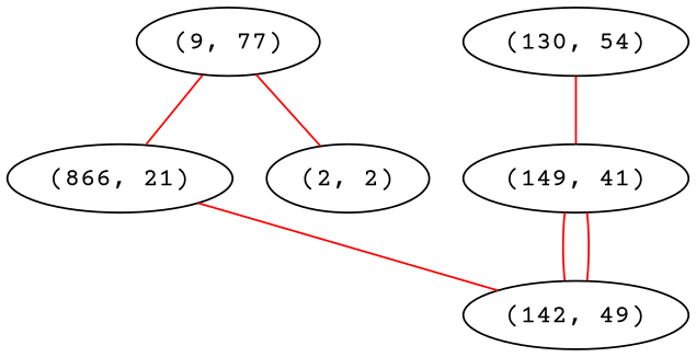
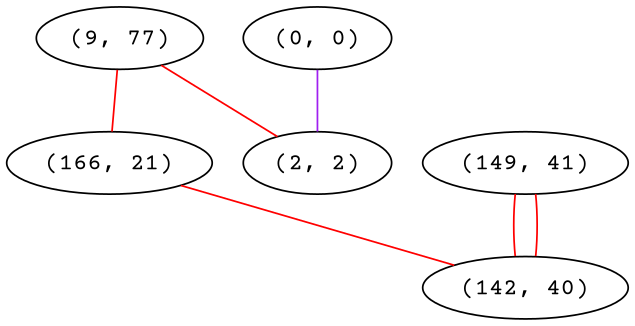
  graph {
    fontname="Courier Prime"
    node [fontname="Courier Prime"]
    edge [color=red fontname="Courier Prime" weight=1]
    "(9, 77)"
-   "(166, 21)" [label="(866, 21)"]
+   "(166, 21)"
    "(2, 2)"
-   "(142, 40)" [label="(142, 49)"]
+   "(142, 40)"
+   "(0, 0)"
    n6 [label="(149, 41)"]
-   "(130, 54)"
    "(9, 77)" -- "(166, 21)"
    "(9, 77)" -- "(2, 2)"
    "(166, 21)" -- "(142, 40)"
+   "(0, 0)" -- "(2, 2)" [color=purple weight=4]
    n6 -- "(142, 40)"
    n6 -- "(142, 40)"
-   "(130, 54)" -- n6
  }
